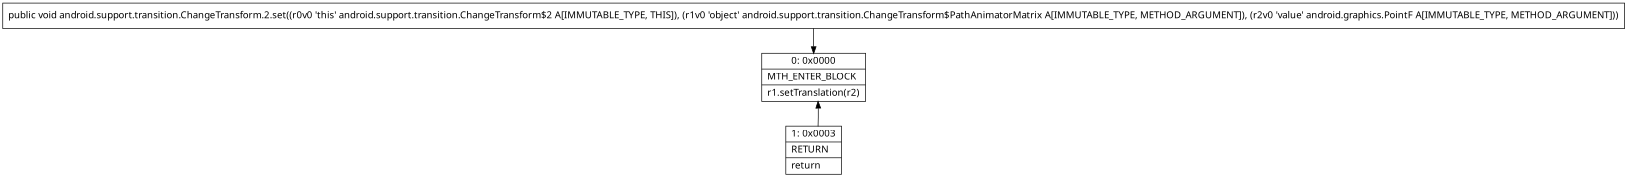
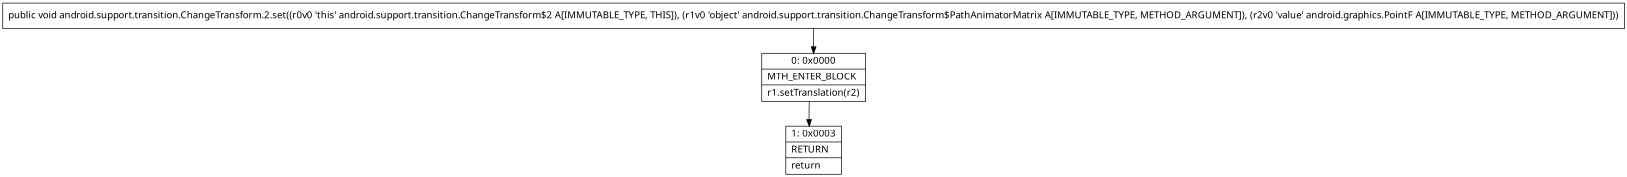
  digraph {
    fontname="Noto Sans"
    node [shape=record fontname="Noto Sans"]
    edge [fontname="Noto Sans"]
    n1 [label="{0\:\ 0x0000|MTH_ENTER_BLOCK\l|r1.setTranslation(r2)\l}"]
    n2 [label="{1\:\ 0x0003|RETURN\l|return\l}"]
    n3 [label="{public void android.support.transition.ChangeTransform.2.set((r0v0 'this' android.support.transition.ChangeTransform$2 A[IMMUTABLE_TYPE, THIS]), (r1v0 'object' android.support.transition.ChangeTransform$PathAnimatorMatrix A[IMMUTABLE_TYPE, METHOD_ARGUMENT]), (r2v0 'value' android.graphics.PointF A[IMMUTABLE_TYPE, METHOD_ARGUMENT])) }"]
-   n2 -> n1
+   n1 -> n2
    n3 -> n1
  }
